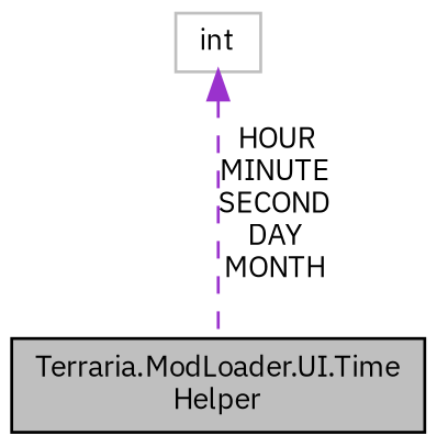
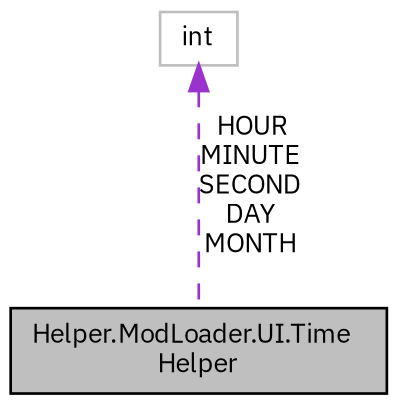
  digraph {
    fontname="IBM Plex Sans"
    node [fontname="IBM Plex Sans" fontsize=10 shape=record style=filled]
-   n1 [color=black fillcolor=grey75 fontcolor=black height=0.2 label="Terraria.ModLoader.UI.Time\lHelper" width=0.4]
+   n1 [color=black fillcolor=grey75 fontcolor=black height=0.2 label="Helper.ModLoader.UI.Time\lHelper" width=0.4]
    n2 [color=grey75 fillcolor=white height=0.2 label=int width=0.4]
    n2 -> n1 [color=darkorchid3 dir=back fontname="IBM Plex Sans" fontsize=10 label=" HOUR\nMINUTE\nSECOND\nDAY\nMONTH" labelfontname=Helvetica labelfontsize=10 style=dashed]
  }
